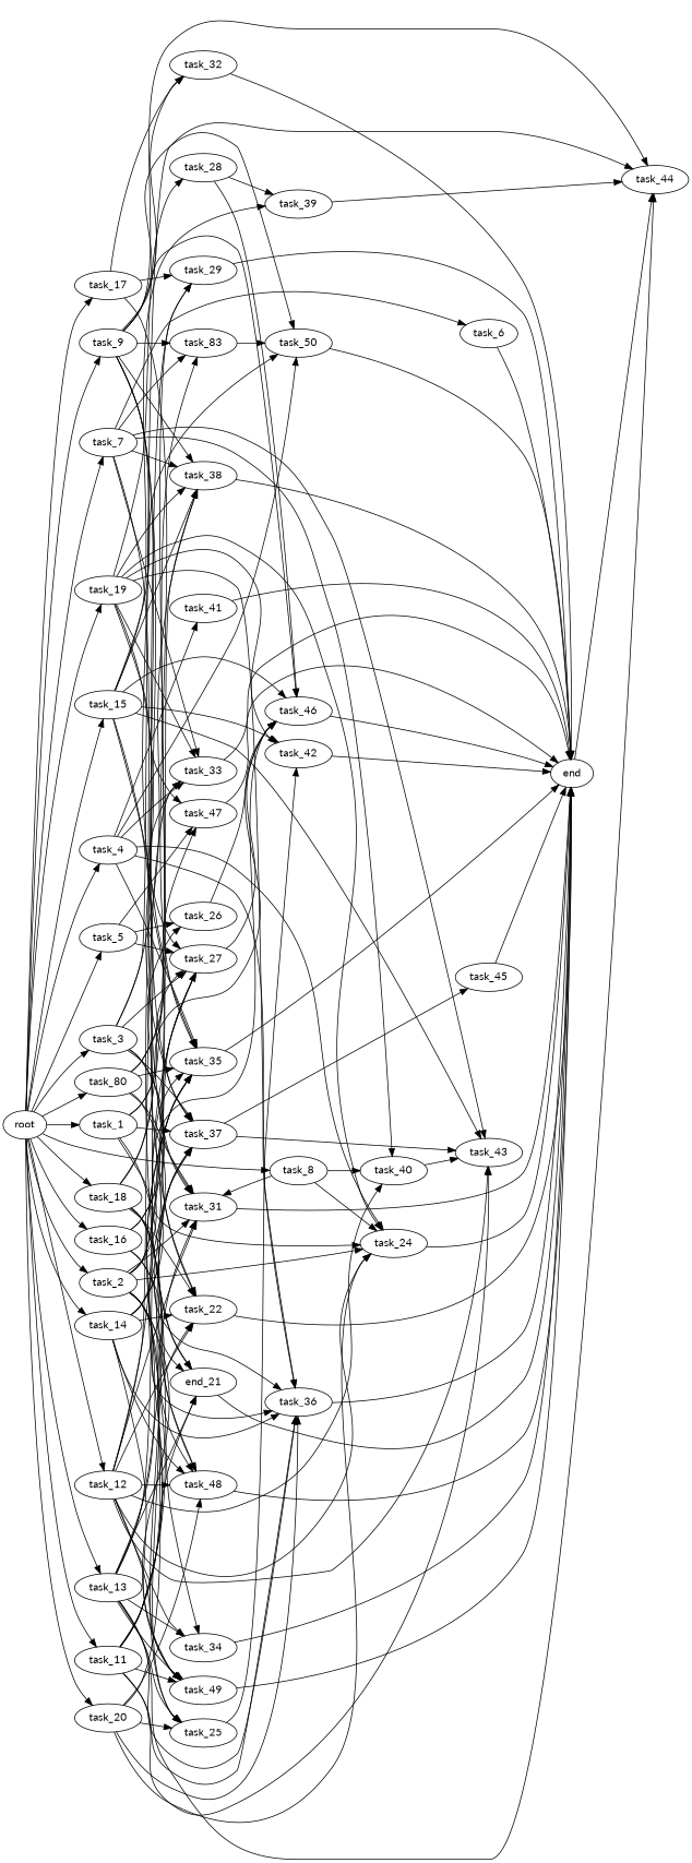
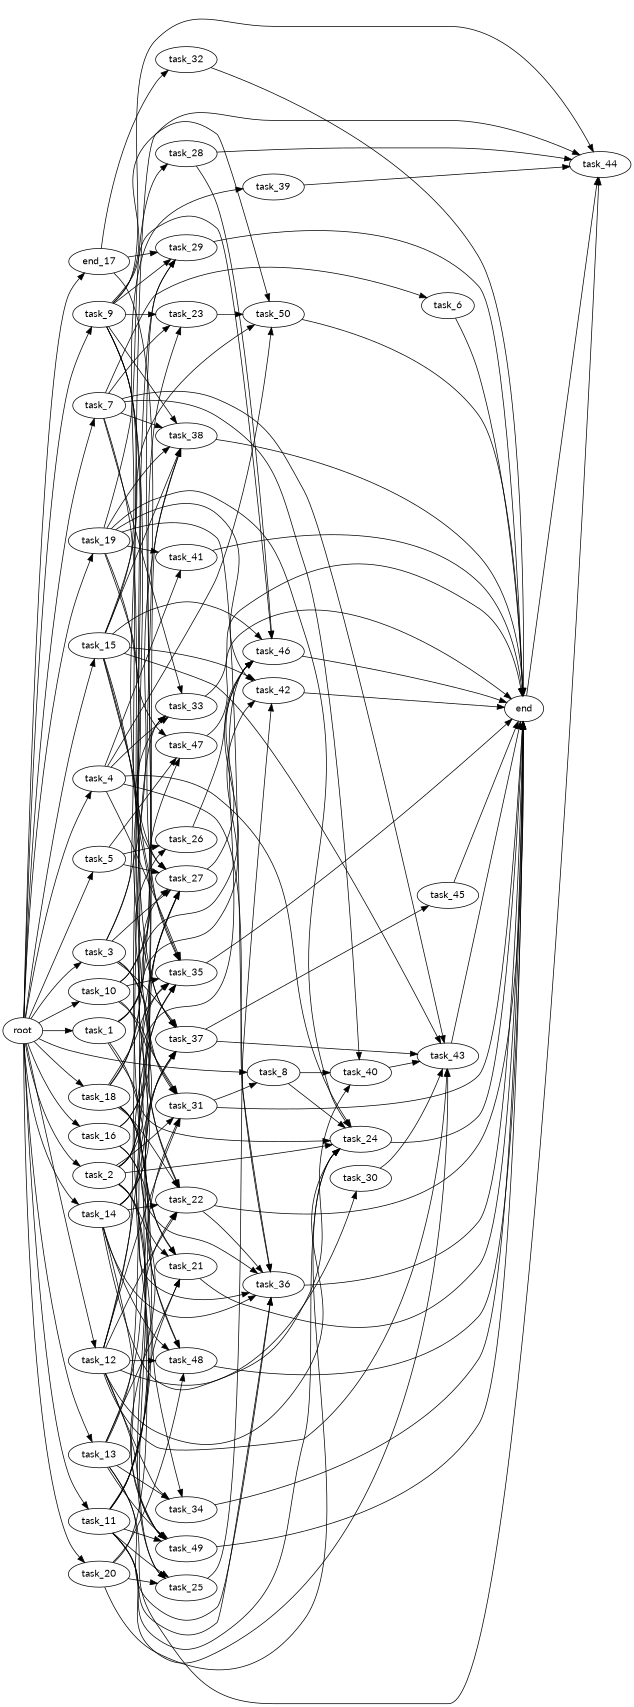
  digraph {
    fontname=Lato
    rankdir=LR
    node [fontname=Lato]
    edge [fontname=Lato]
    root
    task_1
    task_2
    task_3
    task_4
    task_5
    task_7
    task_8
    task_9
-   task_10 [label=task_80]
+   task_10
    task_11
    task_12
    task_13
    task_14
    task_15
    task_16
-   task_17
+   task_17 [label=end_17]
    task_18
    task_19
    task_20
    task_24
    task_27
    task_37
    task_46
    task_48
    task_25
    task_29
    task_31
    task_36
    task_38
    task_49
    task_22
    task_44
    task_33
    task_35
    task_41
    task_50
    task_26
    task_47
    task_6
    end
-   task_23 [label=task_83]
+   task_23
    task_40
    task_43
-   task_21 [label=end_21]
+   task_21
    task_34
+   task_30
    task_39
    task_42
    task_32
    task_28
    task_45
    root -> task_1
    root -> task_2
    root -> task_3
    root -> task_4
    root -> task_5
    root -> task_7
    root -> task_8
    root -> task_9
    root -> task_10
    root -> task_11
    root -> task_12
    root -> task_13
    root -> task_14
    root -> task_15
    root -> task_16
    root -> task_17
    root -> task_18
    root -> task_19
    root -> task_20
    task_1 -> task_24
    task_1 -> task_27
-   task_1 -> task_37
+   task_1 -> task_42
    task_1 -> task_46
    task_1 -> task_48
    task_2 -> task_24
    task_2 -> task_46
-   task_2 -> task_48
    task_2 -> task_25
    task_2 -> task_29
    task_2 -> task_31
    task_2 -> task_36
    task_2 -> task_38
    task_2 -> task_49
    task_3 -> task_27
    task_3 -> task_37
    task_3 -> task_31
    task_3 -> task_38
    task_3 -> task_22
    task_3 -> task_44
    task_4 -> task_24
    task_4 -> task_36
    task_4 -> task_33
    task_4 -> task_35
    task_4 -> task_41
    task_4 -> task_50
    task_5 -> task_27
    task_5 -> task_26
    task_5 -> task_47
    task_7 -> task_31
    task_7 -> task_38
    task_7 -> task_33
    task_7 -> task_6
    task_7 -> task_23
    task_7 -> task_40
    task_7 -> task_43
    task_8 -> task_24
-   task_8 -> task_31
+   task_31 -> task_8
    task_8 -> task_40
    task_9 -> task_27
    task_9 -> task_37
    task_9 -> task_46
-   task_9 -> task_32
+   task_9 -> task_29
    task_9 -> task_38
    task_9 -> task_44
    task_9 -> task_50
    task_9 -> task_23
    task_9 -> task_21
    task_10 -> task_31
    task_10 -> task_33
    task_10 -> task_35
    task_10 -> task_47
    task_10 -> task_21
+   task_11 -> task_24
    task_11 -> task_37
-   task_13 -> task_25
+   task_11 -> task_25
    task_11 -> task_31
    task_11 -> task_36
    task_11 -> task_49
    task_11 -> task_35
    task_11 -> task_43
    task_11 -> task_21
    task_12 -> task_24
    task_12 -> task_27
    task_12 -> task_48
    task_12 -> task_31
    task_12 -> task_49
    task_12 -> task_22
    task_12 -> task_33
    task_12 -> task_40
    task_12 -> task_43
    task_12 -> task_34
    task_13 -> task_29
    task_13 -> task_36
    task_13 -> task_49
    task_13 -> task_22
    task_13 -> task_44
-   task_13 -> task_35
+   task_18 -> task_35
    task_13 -> task_21
    task_13 -> task_34
    task_14 -> task_27
    task_14 -> task_37
    task_14 -> task_48
    task_14 -> task_36
    task_14 -> task_49
    task_14 -> task_22
    task_14 -> task_35
+   task_14 -> task_30
+   task_15 -> task_27
    task_15 -> task_46
    task_15 -> task_38
    task_15 -> task_22
    task_15 -> task_35
    task_15 -> task_50
    task_15 -> task_43
    task_15 -> task_39
    task_15 -> task_42
    task_16 -> task_27
    task_16 -> task_48
    task_16 -> task_35
    task_16 -> task_21
    task_17 -> task_29
    task_17 -> task_35
    task_17 -> task_32
    task_18 -> task_25
    task_18 -> task_36
    task_18 -> task_22
    task_18 -> task_26
    task_18 -> task_23
    task_18 -> task_34
    task_19 -> task_24
    task_19 -> task_37
    task_19 -> task_36
    task_19 -> task_38
-   task_19 -> task_33
+   task_19 -> task_41
    task_19 -> task_47
    task_19 -> task_42
    task_19 -> task_28
    task_20 -> task_24
    task_20 -> task_37
    task_20 -> task_48
    task_20 -> task_25
-   task_20 -> task_36
+   task_22 -> task_36
    task_24 -> end
    task_27 -> task_46
    task_37 -> task_43
    task_37 -> task_45
    task_46 -> end
    task_48 -> end
    task_25 -> task_42
    task_29 -> end
    task_31 -> end
    task_36 -> end
    task_38 -> end
    task_49 -> end
    task_22 -> end
    task_33 -> end
    task_35 -> end
    task_41 -> end
    task_50 -> end
    task_26 -> task_46
    task_47 -> end
    task_6 -> end
    end -> task_44
    task_23 -> task_50
    task_40 -> task_43
+   task_43 -> end
    task_21 -> end
    task_34 -> end
+   task_30 -> task_43
    task_39 -> task_44
    task_42 -> end
    task_32 -> end
    task_28 -> task_46
-   task_28 -> task_39
+   task_28 -> task_44
    task_45 -> end
  }
